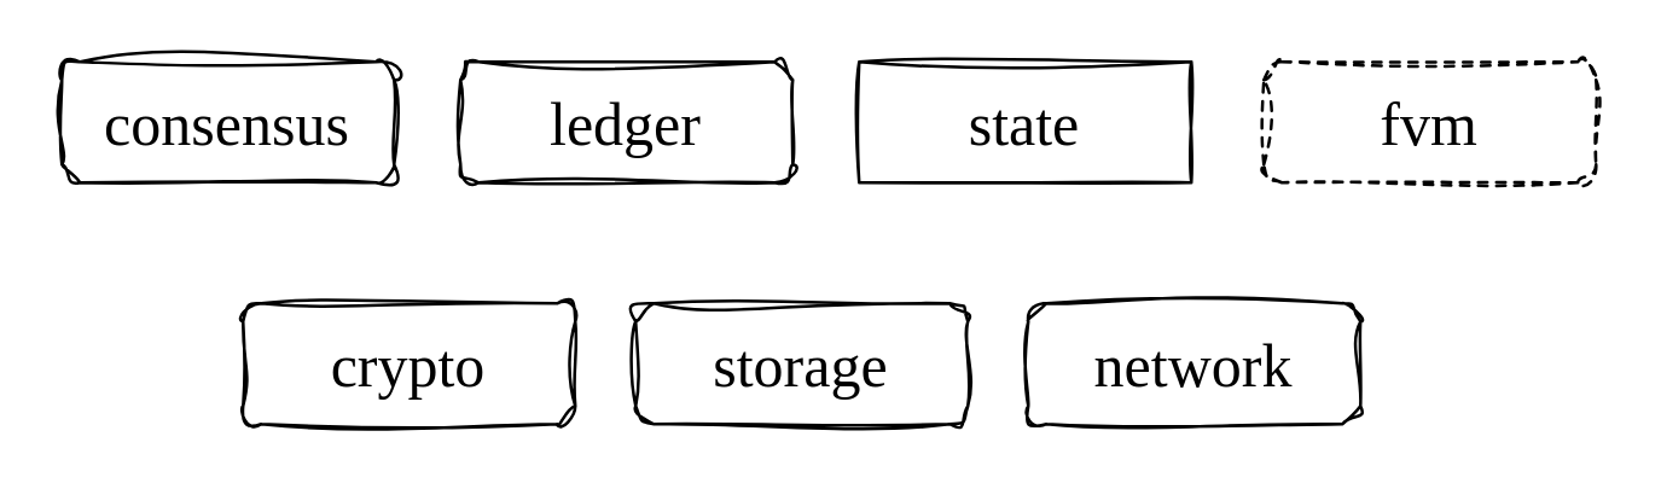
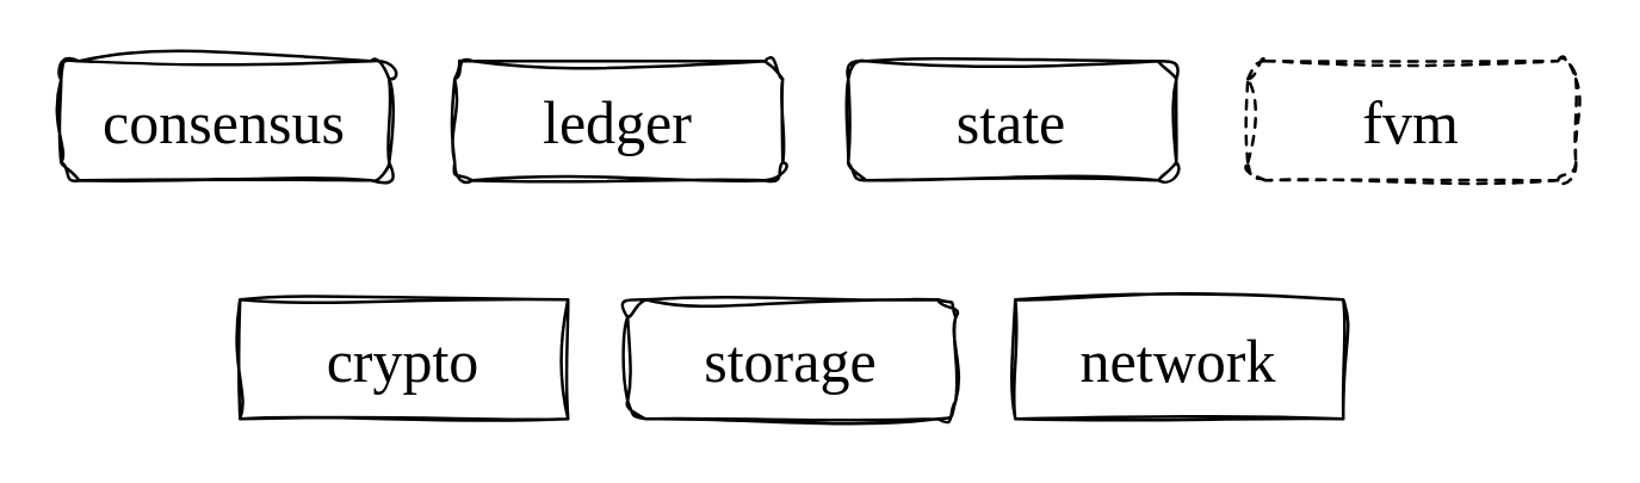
  <mxCell id="0" />
  <mxCell id="1" parent="0" />
  <mxCell id="2" value="consensus" style="rounded=1;whiteSpace=wrap;html=1;sketch=1;hachureGap=4;jiggle=2;curveFitting=1;fontFamily=Architects Daughter;fontSource=https%3A%2F%2Ffonts.googleapis.com%2Fcss%3Ffamily%3DArchitects%2BDaughter;fontSize=20;" vertex="1" parent="1"><mxGeometry x="20" y="20" width="110" height="40" as="geometry" /></mxCell>
  <mxCell id="3" value="ledger" style="rounded=1;whiteSpace=wrap;html=1;sketch=1;hachureGap=4;jiggle=2;curveFitting=1;fontFamily=Architects Daughter;fontSource=https%3A%2F%2Ffonts.googleapis.com%2Fcss%3Ffamily%3DArchitects%2BDaughter;fontSize=20;" vertex="1" parent="1"><mxGeometry x="152" y="20" width="110" height="40" as="geometry" /></mxCell>
- <mxCell id="4" value="state" style="whiteSpace=wrap;html=1;sketch=1;hachureGap=4;jiggle=2;curveFitting=1;fontFamily=Architects Daughter;fontSource=https%3A%2F%2Ffonts.googleapis.com%2Fcss%3Ffamily%3DArchitects%2BDaughter;fontSize=20;rounded=0;" vertex="1" parent="1"><mxGeometry x="284" y="20" width="110" height="40" as="geometry" /></mxCell>
- <mxCell id="5" value="crypto" style="rounded=1;whiteSpace=wrap;html=1;sketch=1;hachureGap=4;jiggle=2;curveFitting=1;fontFamily=Architects Daughter;fontSource=https%3A%2F%2Ffonts.googleapis.com%2Fcss%3Ffamily%3DArchitects%2BDaughter;fontSize=20;" vertex="1" parent="1"><mxGeometry x="80" y="100" width="110" height="40" as="geometry" /></mxCell>
+ <mxCell id="4" value="state" style="rounded=1;whiteSpace=wrap;html=1;sketch=1;hachureGap=4;jiggle=2;curveFitting=1;fontFamily=Architects Daughter;fontSource=https%3A%2F%2Ffonts.googleapis.com%2Fcss%3Ffamily%3DArchitects%2BDaughter;fontSize=20;" vertex="1" parent="1"><mxGeometry x="284" y="20" width="110" height="40" as="geometry" /></mxCell>
+ <mxCell id="5" value="crypto" style="whiteSpace=wrap;html=1;sketch=1;hachureGap=4;jiggle=2;curveFitting=1;fontFamily=Architects Daughter;fontSource=https%3A%2F%2Ffonts.googleapis.com%2Fcss%3Ffamily%3DArchitects%2BDaughter;fontSize=20;rounded=0;" vertex="1" parent="1"><mxGeometry x="80" y="100" width="110" height="40" as="geometry" /></mxCell>
  <mxCell id="6" value="storage" style="rounded=1;whiteSpace=wrap;html=1;sketch=1;hachureGap=4;jiggle=2;curveFitting=1;fontFamily=Architects Daughter;fontSource=https%3A%2F%2Ffonts.googleapis.com%2Fcss%3Ffamily%3DArchitects%2BDaughter;fontSize=20;" vertex="1" parent="1"><mxGeometry x="210" y="100" width="110" height="40" as="geometry" /></mxCell>
- <mxCell id="7" value="network" style="rounded=1;whiteSpace=wrap;html=1;sketch=1;hachureGap=4;jiggle=2;curveFitting=1;fontFamily=Architects Daughter;fontSource=https%3A%2F%2Ffonts.googleapis.com%2Fcss%3Ffamily%3DArchitects%2BDaughter;fontSize=20;" vertex="1" parent="1"><mxGeometry x="340" y="100" width="110" height="40" as="geometry" /></mxCell>
+ <mxCell id="7" value="network" style="whiteSpace=wrap;html=1;sketch=1;hachureGap=4;jiggle=2;curveFitting=1;fontFamily=Architects Daughter;fontSource=https%3A%2F%2Ffonts.googleapis.com%2Fcss%3Ffamily%3DArchitects%2BDaughter;fontSize=20;rounded=0;" vertex="1" parent="1"><mxGeometry x="340" y="100" width="110" height="40" as="geometry" /></mxCell>
  <mxCell id="8" value="fvm" style="rounded=1;whiteSpace=wrap;html=1;sketch=1;hachureGap=4;jiggle=2;curveFitting=1;fontFamily=Architects Daughter;fontSource=https%3A%2F%2Ffonts.googleapis.com%2Fcss%3Ffamily%3DArchitects%2BDaughter;fontSize=20;dashed=1;" vertex="1" parent="1"><mxGeometry x="418" y="20" width="110" height="40" as="geometry" /></mxCell>
